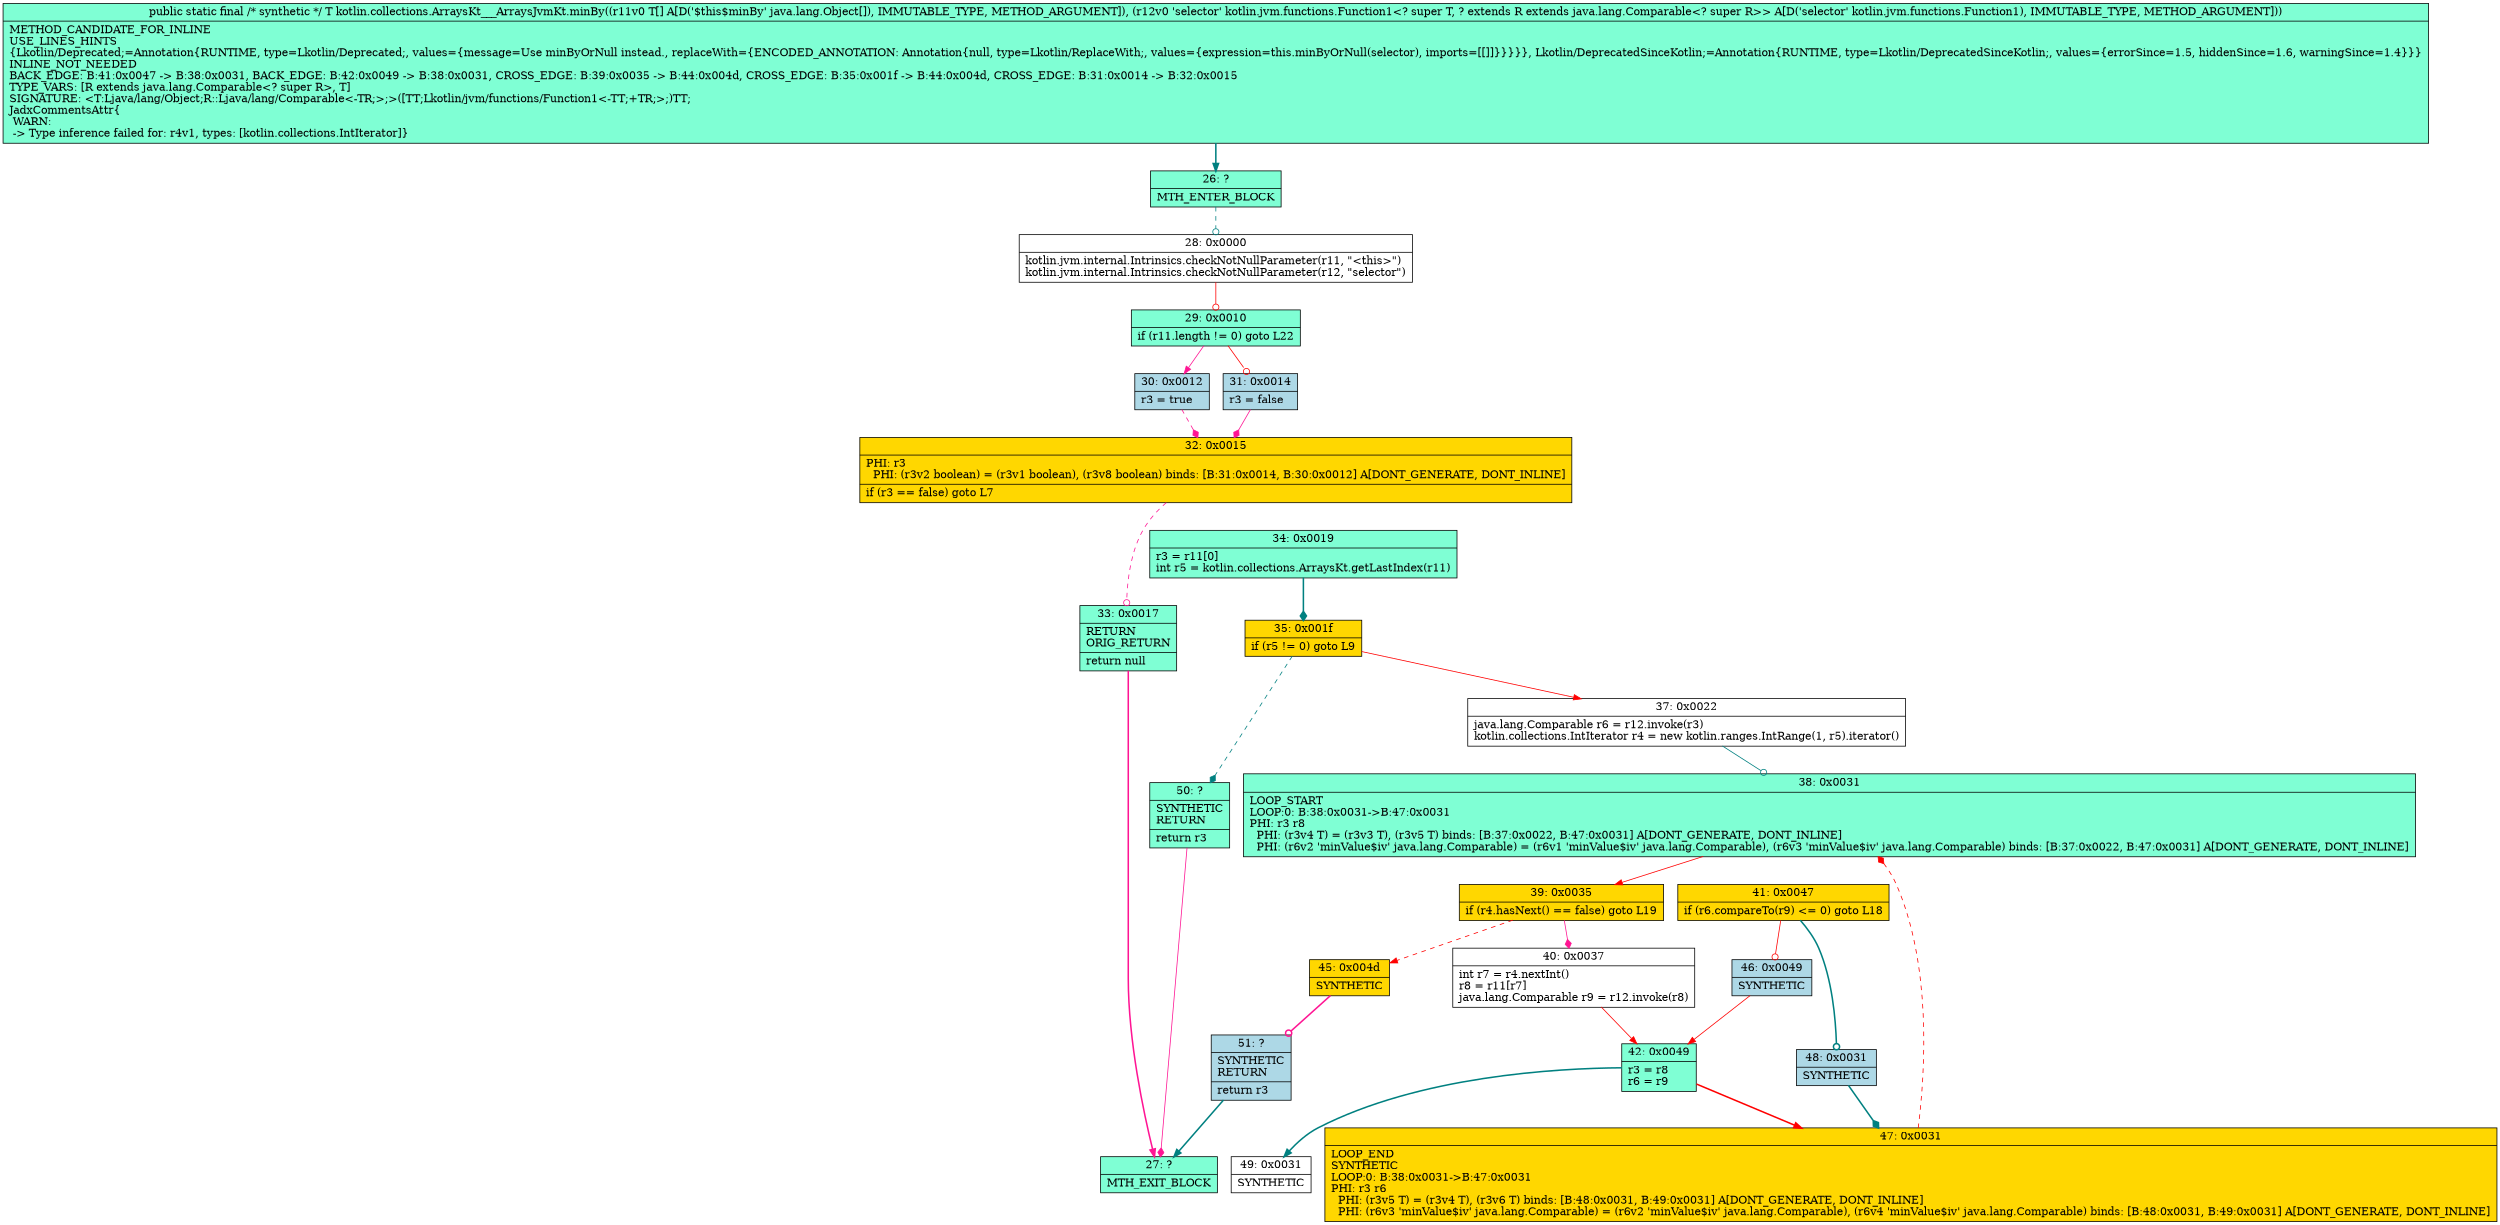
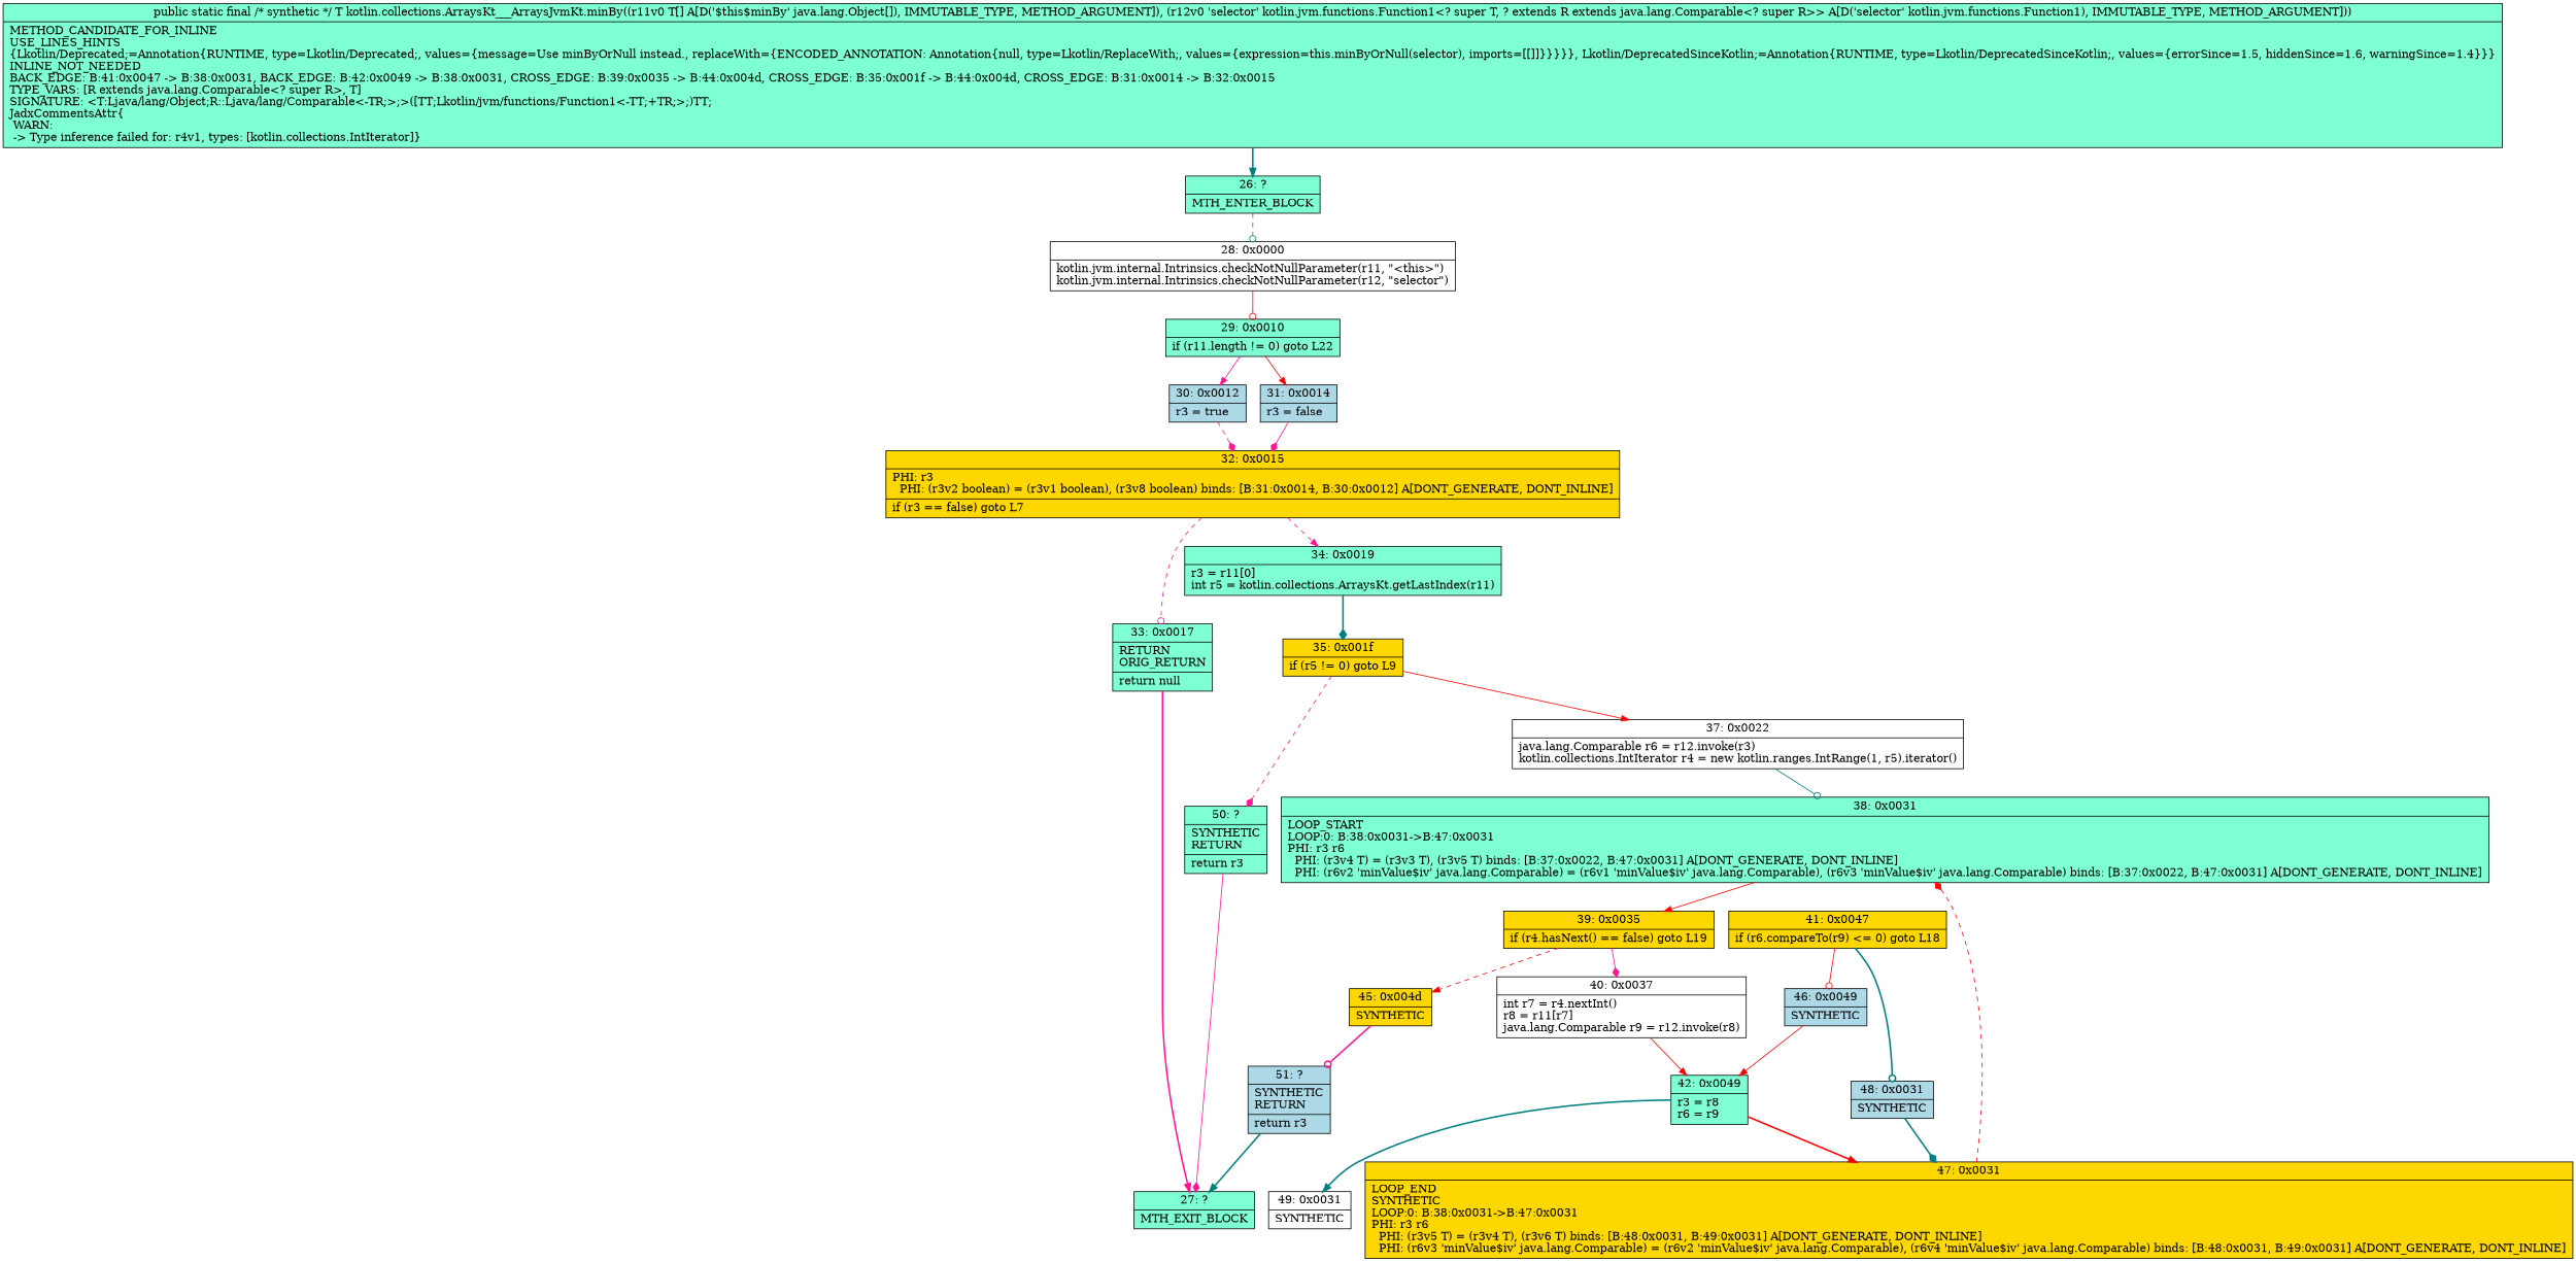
  digraph {
    node [fillcolor=aquamarine shape=record style=filled]
    edge [arrowhead=normal color=red style=solid]
    n1 [label="{26\:\ ?|MTH_ENTER_BLOCK\l}"]
    n2 [fillcolor=white label="{28\:\ 0x0000|kotlin.jvm.internal.Intrinsics.checkNotNullParameter(r11, \"\<this\>\")\lkotlin.jvm.internal.Intrinsics.checkNotNullParameter(r12, \"selector\")\l}"]
    n3 [label="{29\:\ 0x0010|if (r11.length != 0) goto L22\l}"]
    n4 [fillcolor=lightblue label="{30\:\ 0x0012|r3 = true\l}"]
    n5 [fillcolor=lightblue label="{31\:\ 0x0014|r3 = false\l}"]
    n6 [fillcolor=gold label="{32\:\ 0x0015|PHI: r3 \l  PHI: (r3v2 boolean) = (r3v1 boolean), (r3v8 boolean) binds: [B:31:0x0014, B:30:0x0012] A[DONT_GENERATE, DONT_INLINE]\l|if (r3 == false) goto L7\l}"]
    n7 [label="{33\:\ 0x0017|RETURN\lORIG_RETURN\l|return null\l}"]
    n8 [label="{34\:\ 0x0019|r3 = r11[0]\lint r5 = kotlin.collections.ArraysKt.getLastIndex(r11)\l}"]
    n9 [label="{27\:\ ?|MTH_EXIT_BLOCK\l}"]
    n10 [fillcolor=gold label="{35\:\ 0x001f|if (r5 != 0) goto L9\l}"]
    n11 [fillcolor=white label="{37\:\ 0x0022|java.lang.Comparable r6 = r12.invoke(r3)\lkotlin.collections.IntIterator r4 = new kotlin.ranges.IntRange(1, r5).iterator()\l}"]
    n12 [label="{50\:\ ?|SYNTHETIC\lRETURN\l|return r3\l}"]
-   n13 [label="{38\:\ 0x0031|LOOP_START\lLOOP:0: B:38:0x0031\-\>B:47:0x0031\lPHI: r3 r8 \l  PHI: (r3v4 T) = (r3v3 T), (r3v5 T) binds: [B:37:0x0022, B:47:0x0031] A[DONT_GENERATE, DONT_INLINE]\l  PHI: (r6v2 'minValue$iv' java.lang.Comparable) = (r6v1 'minValue$iv' java.lang.Comparable), (r6v3 'minValue$iv' java.lang.Comparable) binds: [B:37:0x0022, B:47:0x0031] A[DONT_GENERATE, DONT_INLINE]\l}"]
+   n13 [label="{38\:\ 0x0031|LOOP_START\lLOOP:0: B:38:0x0031\-\>B:47:0x0031\lPHI: r3 r6 \l  PHI: (r3v4 T) = (r3v3 T), (r3v5 T) binds: [B:37:0x0022, B:47:0x0031] A[DONT_GENERATE, DONT_INLINE]\l  PHI: (r6v2 'minValue$iv' java.lang.Comparable) = (r6v1 'minValue$iv' java.lang.Comparable), (r6v3 'minValue$iv' java.lang.Comparable) binds: [B:37:0x0022, B:47:0x0031] A[DONT_GENERATE, DONT_INLINE]\l}"]
    n14 [fillcolor=gold label="{39\:\ 0x0035|if (r4.hasNext() == false) goto L19\l}"]
    n15 [fillcolor=white label="{40\:\ 0x0037|int r7 = r4.nextInt()\lr8 = r11[r7]\ljava.lang.Comparable r9 = r12.invoke(r8)\l}"]
    n16 [fillcolor=gold label="{45\:\ 0x004d|SYNTHETIC\l}"]
    n17 [label="{42\:\ 0x0049|r3 = r8\lr6 = r9\l}"]
    n18 [fillcolor=lightblue label="{51\:\ ?|SYNTHETIC\lRETURN\l|return r3\l}"]
    n19 [fillcolor=gold label="{41\:\ 0x0047|if (r6.compareTo(r9) \<= 0) goto L18\l}"]
    n20 [fillcolor=lightblue label="{46\:\ 0x0049|SYNTHETIC\l}"]
    n21 [fillcolor=lightblue label="{48\:\ 0x0031|SYNTHETIC\l}"]
    n22 [fillcolor=gold label="{47\:\ 0x0031|LOOP_END\lSYNTHETIC\lLOOP:0: B:38:0x0031\-\>B:47:0x0031\lPHI: r3 r6 \l  PHI: (r3v5 T) = (r3v4 T), (r3v6 T) binds: [B:48:0x0031, B:49:0x0031] A[DONT_GENERATE, DONT_INLINE]\l  PHI: (r6v3 'minValue$iv' java.lang.Comparable) = (r6v2 'minValue$iv' java.lang.Comparable), (r6v4 'minValue$iv' java.lang.Comparable) binds: [B:48:0x0031, B:49:0x0031] A[DONT_GENERATE, DONT_INLINE]\l}"]
    n23 [fillcolor=white label="{49\:\ 0x0031|SYNTHETIC\l}"]
    n24 [label="{public static final \/* synthetic *\/ T kotlin.collections.ArraysKt___ArraysJvmKt.minBy((r11v0 T[] A[D('$this$minBy' java.lang.Object[]), IMMUTABLE_TYPE, METHOD_ARGUMENT]), (r12v0 'selector' kotlin.jvm.functions.Function1\<? super T, ? extends R extends java.lang.Comparable\<? super R\>\> A[D('selector' kotlin.jvm.functions.Function1), IMMUTABLE_TYPE, METHOD_ARGUMENT]))  | METHOD_CANDIDATE_FOR_INLINE\lUSE_LINES_HINTS\l\{Lkotlin\/Deprecated;=Annotation\{RUNTIME, type=Lkotlin\/Deprecated;, values=\{message=Use minByOrNull instead., replaceWith=\{ENCODED_ANNOTATION: Annotation\{null, type=Lkotlin\/ReplaceWith;, values=\{expression=this.minByOrNull(selector), imports=[[]]\}\}\}\}\}, Lkotlin\/DeprecatedSinceKotlin;=Annotation\{RUNTIME, type=Lkotlin\/DeprecatedSinceKotlin;, values=\{errorSince=1.5, hiddenSince=1.6, warningSince=1.4\}\}\}\lINLINE_NOT_NEEDED\lBACK_EDGE: B:41:0x0047 \-\> B:38:0x0031, BACK_EDGE: B:42:0x0049 \-\> B:38:0x0031, CROSS_EDGE: B:39:0x0035 \-\> B:44:0x004d, CROSS_EDGE: B:35:0x001f \-\> B:44:0x004d, CROSS_EDGE: B:31:0x0014 \-\> B:32:0x0015\lTYPE_VARS: [R extends java.lang.Comparable\<? super R\>, T]\lSIGNATURE: \<T:Ljava\/lang\/Object;R::Ljava\/lang\/Comparable\<\-TR;\>;\>([TT;Lkotlin\/jvm\/functions\/Function1\<\-TT;+TR;\>;)TT;\lJadxCommentsAttr\{\l WARN: \l \-\> Type inference failed for: r4v1, types: [kotlin.collections.IntIterator]\}\l}"]
    n1 -> n2 [arrowhead=odot color=teal style=dashed]
    n2 -> n3 [arrowhead=odot]
    n3 -> n4 [color=deeppink]
-   n3 -> n5 [arrowhead=odot]
+   n3 -> n5
    n4 -> n6 [arrowhead=diamond color=deeppink style=dashed]
    n5 -> n6 [arrowhead=diamond color=deeppink]
    n6 -> n7 [arrowhead=odot color=deeppink style=dashed]
+   n6 -> n8 [color=deeppink style=dashed]
    n7 -> n9 [color=deeppink style=bold]
    n8 -> n10 [arrowhead=diamond color=teal style=bold]
    n10 -> n11
-   n10 -> n12 [arrowhead=diamond color=teal style=dashed]
+   n10 -> n12 [arrowhead=diamond color=deeppink style=dashed]
    n11 -> n13 [arrowhead=odot color=teal]
    n12 -> n9 [arrowhead=diamond color=deeppink]
    n13 -> n14
    n14 -> n15 [arrowhead=diamond color=deeppink]
    n14 -> n16 [style=dashed]
    n15 -> n17
    n16 -> n18 [arrowhead=odot color=deeppink style=bold]
    n17 -> n22 [style=bold]
    n17 -> n23 [color=teal style=bold]
    n18 -> n9 [color=teal style=bold]
    n19 -> n20 [arrowhead=odot]
    n19 -> n21 [arrowhead=odot color=teal style=bold]
    n20 -> n17
    n21 -> n22 [arrowhead=diamond color=teal style=bold]
    n22 -> n13 [arrowhead=diamond style=dashed]
    n24 -> n1 [color=teal style=bold]
  }
